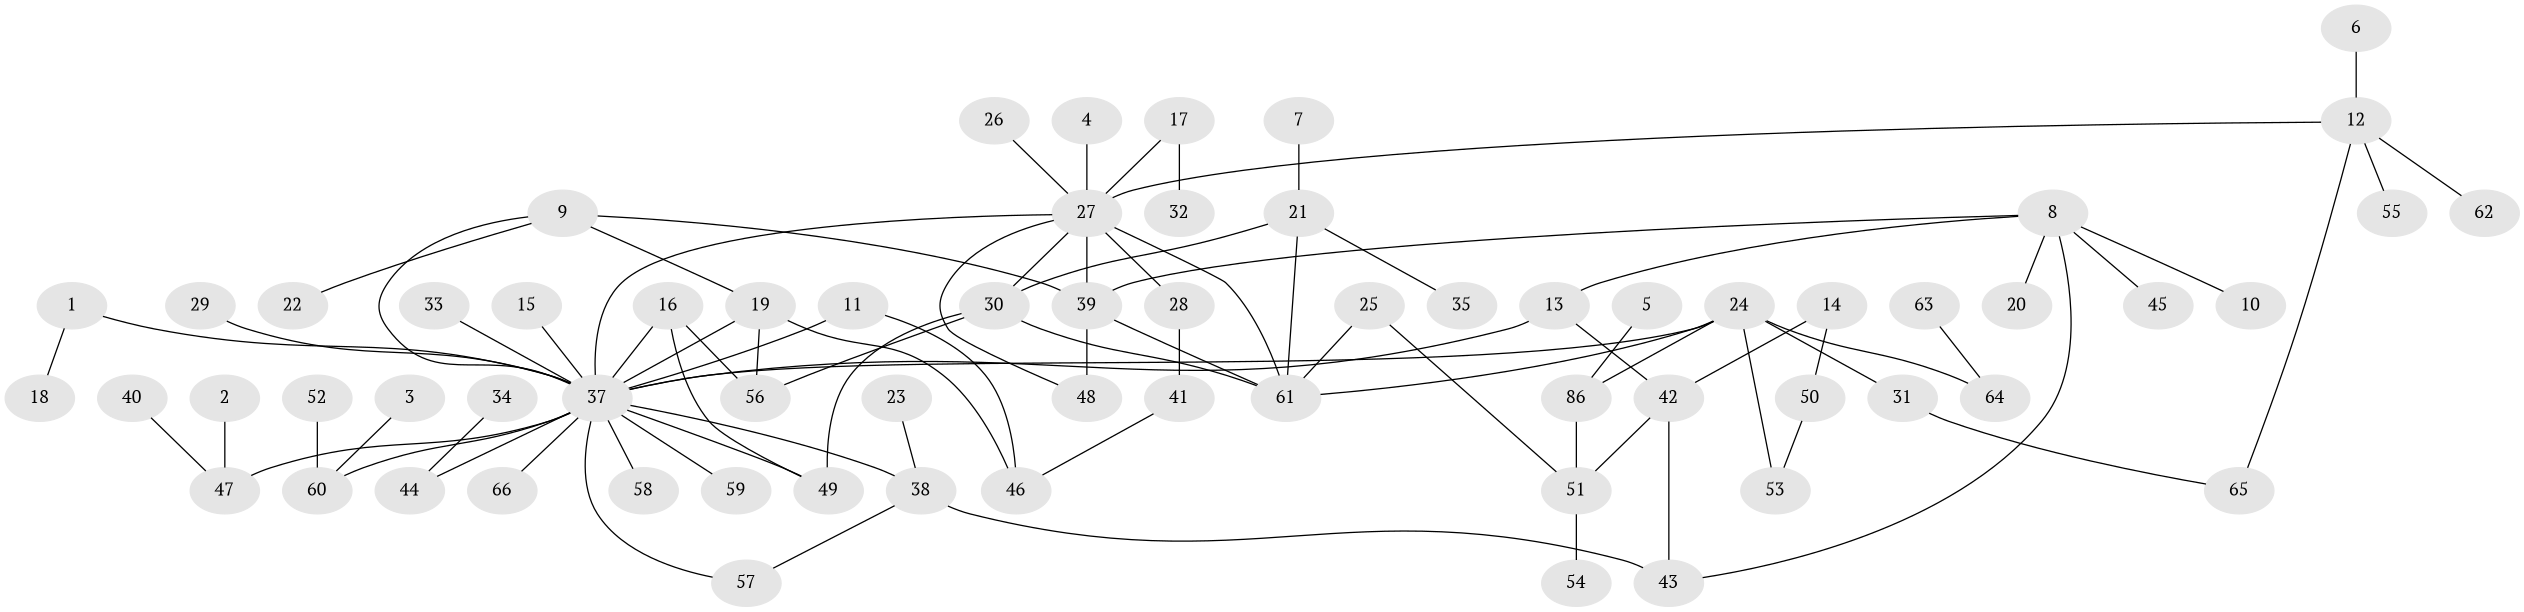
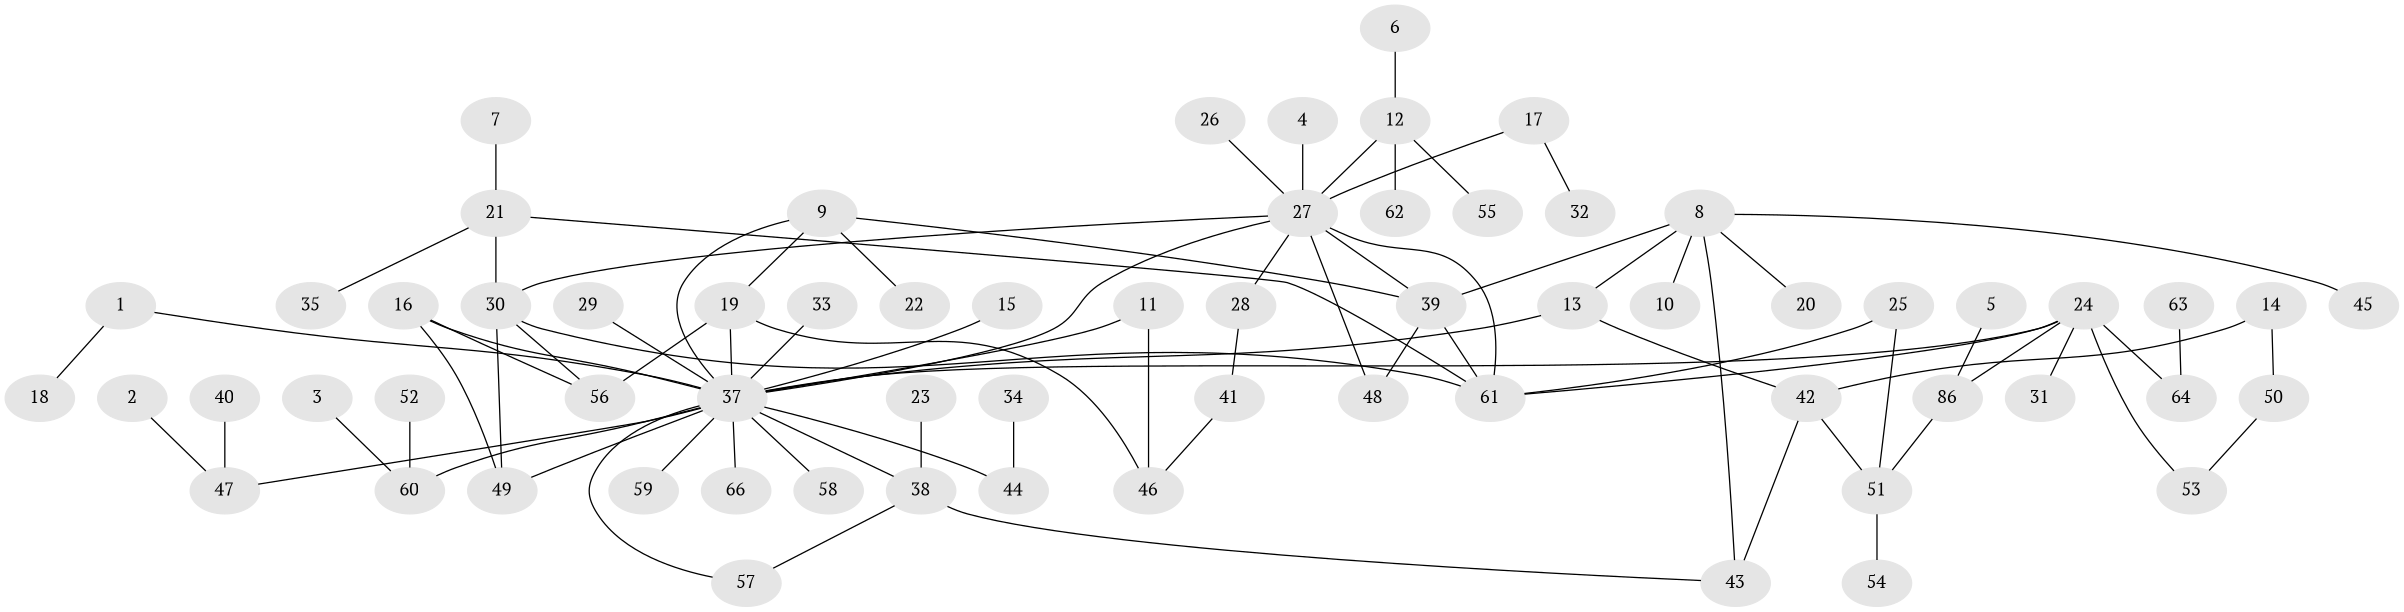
  graph {
    fontname="PT Serif"
    node [color=gray90 fontname="PT Serif" style=filled]
    edge [fontname="PT Serif" weight=1.0]
    1
    18
    37
    47
    60
    49
    44
    38
    57
    58
    59
    66
    2
    3
    4
    27
    39
    30
    61
    28
    48
    n22 [label=86]
    5
    51
    6
    12
    55
    62
-   65
    7
    21
    35
    8
    10
    13
    20
    43
    45
    42
    9
    19
    22
    46
    56
    11
    14
    50
    53
    15
    16
    17
    32
    23
    24
    31
    64
    25
    54
    26
    41
    29
    33
    34
    40
    52
    63
    1 -- 18
    1 -- 37
    37 -- 47
    37 -- 60 [weight=2.0]
    37 -- 49
    37 -- 44
    37 -- 38 [weight=2.0]
    37 -- 57
    37 -- 58
    37 -- 59
    37 -- 66
    38 -- 57
    38 -- 43
    2 -- 47
    3 -- 60
    4 -- 27
    27 -- 37
    27 -- 39
    27 -- 30
    27 -- 61
    27 -- 28
    27 -- 48
    39 -- 61
    39 -- 48
    30 -- 49
    30 -- 61
    30 -- 56
    28 -- 41
    n22 -- 51
    5 -- n22
    51 -- 54
    6 -- 12
    12 -- 27
    12 -- 55
    12 -- 62
-   12 -- 65
    7 -- 21
    21 -- 30
    21 -- 61
    21 -- 35
    8 -- 39
    8 -- 10
    8 -- 13
    8 -- 20
    8 -- 43
    8 -- 45
    13 -- 37
    13 -- 42
    42 -- 51
    42 -- 43
    9 -- 37
    9 -- 39
    9 -- 19
    9 -- 22
    19 -- 37
    19 -- 46
    19 -- 56
    11 -- 37
    11 -- 46 [weight=2.0]
    14 -- 42
    14 -- 50
    50 -- 53
    15 -- 37
    16 -- 37
    16 -- 49
    16 -- 56
    17 -- 27
    17 -- 32
    23 -- 38
    24 -- 37
    24 -- 61
    24 -- n22
    24 -- 53
    24 -- 31
    24 -- 64
-   31 -- 65
    25 -- 61
    25 -- 51
    26 -- 27
    41 -- 46
    29 -- 37
    33 -- 37
    34 -- 44
    40 -- 47
    52 -- 60
    63 -- 64
  }
